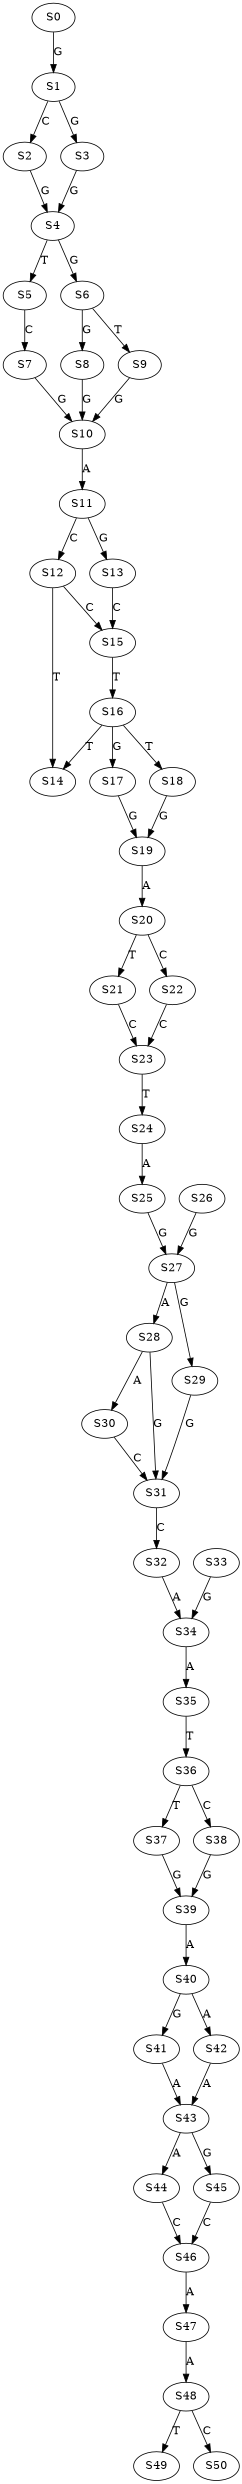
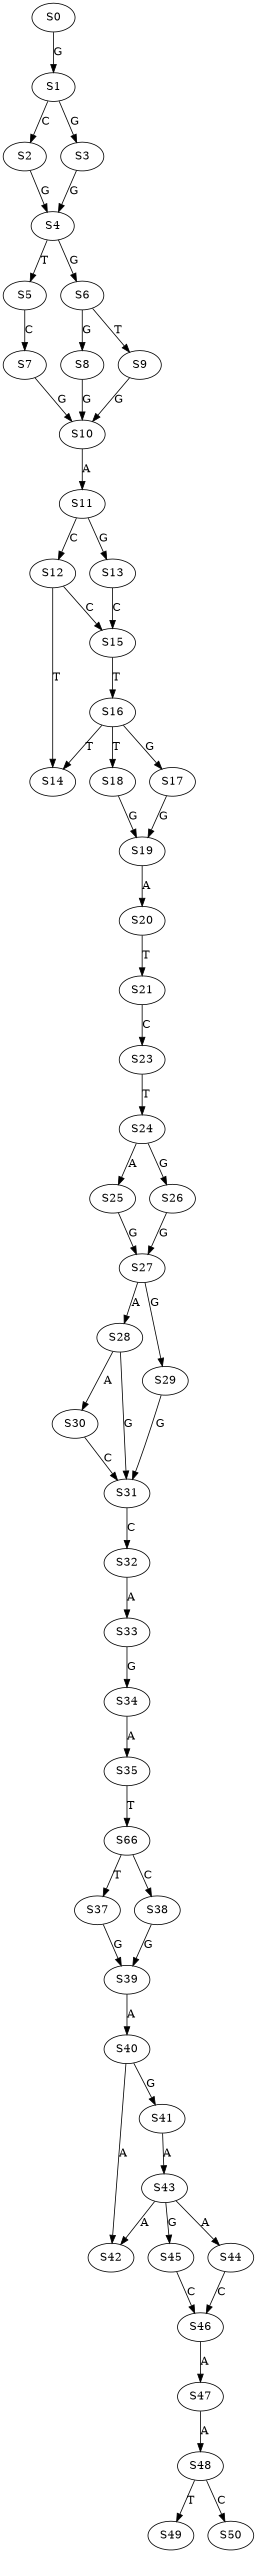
  strict digraph {
    S0
    S1
    S2
    S3
    S4
    S5
    S6
    S7
    S8
    S9
    S10
    S11
    S12
    S13
    S14
    S15
    S16
    S17
    S18
    S19
    S20
    S21
-   S22
    S23
    S24
    S25
    S26
    S27
    S28
    S29
    S30
    S31
    S32
    S33
    S34
    S35
-   S36
+   S36 [label=S66]
    S37
    S38
    S39
    S40
    S41
    S42
    S43
    S44
    S45
    S46
    S47
    S48
    S49
    S50
    S0 -> S1 [label=G]
    S1 -> S2 [label=C]
    S1 -> S3 [label=G]
    S2 -> S4 [label=G]
    S3 -> S4 [label=G]
    S4 -> S5 [label=T]
    S4 -> S6 [label=G]
    S5 -> S7 [label=C]
    S6 -> S8 [label=G]
    S6 -> S9 [label=T]
    S7 -> S10 [label=G]
    S8 -> S10 [label=G]
    S9 -> S10 [label=G]
    S10 -> S11 [label=A]
    S11 -> S12 [label=C]
    S11 -> S13 [label=G]
    S12 -> S14 [label=T]
    S12 -> S15 [label=C]
    S13 -> S15 [label=C]
    S15 -> S16 [label=T]
    S16 -> S14 [label=T]
    S16 -> S17 [label=G]
    S16 -> S18 [label=T]
    S17 -> S19 [label=G]
    S18 -> S19 [label=G]
    S19 -> S20 [label=A]
    S20 -> S21 [label=T]
-   S20 -> S22 [label=C]
    S21 -> S23 [label=C]
-   S22 -> S23 [label=C]
    S23 -> S24 [label=T]
    S24 -> S25 [label=A]
+   S24 -> S26 [label=G]
    S25 -> S27 [label=G]
    S26 -> S27 [label=G]
    S27 -> S28 [label=A]
    S27 -> S29 [label=G]
    S28 -> S30 [label=A]
    S28 -> S31 [label=G]
    S29 -> S31 [label=G]
    S30 -> S31 [label=C]
    S31 -> S32 [label=C]
-   S32 -> S34 [label=A]
+   S32 -> S33 [label=A]
    S33 -> S34 [label=G]
    S34 -> S35 [label=A]
    S35 -> S36 [label=T]
    S36 -> S37 [label=T]
    S36 -> S38 [label=C]
    S37 -> S39 [label=G]
    S38 -> S39 [label=G]
    S39 -> S40 [label=A]
    S40 -> S41 [label=G]
    S40 -> S42 [label=A]
    S41 -> S43 [label=A]
-   S42 -> S43 [label=A]
+   S43 -> S42 [label=A]
    S43 -> S44 [label=A]
    S43 -> S45 [label=G]
    S44 -> S46 [label=C]
    S45 -> S46 [label=C]
    S46 -> S47 [label=A]
    S47 -> S48 [label=A]
    S48 -> S49 [label=T]
    S48 -> S50 [label=C]
  }
